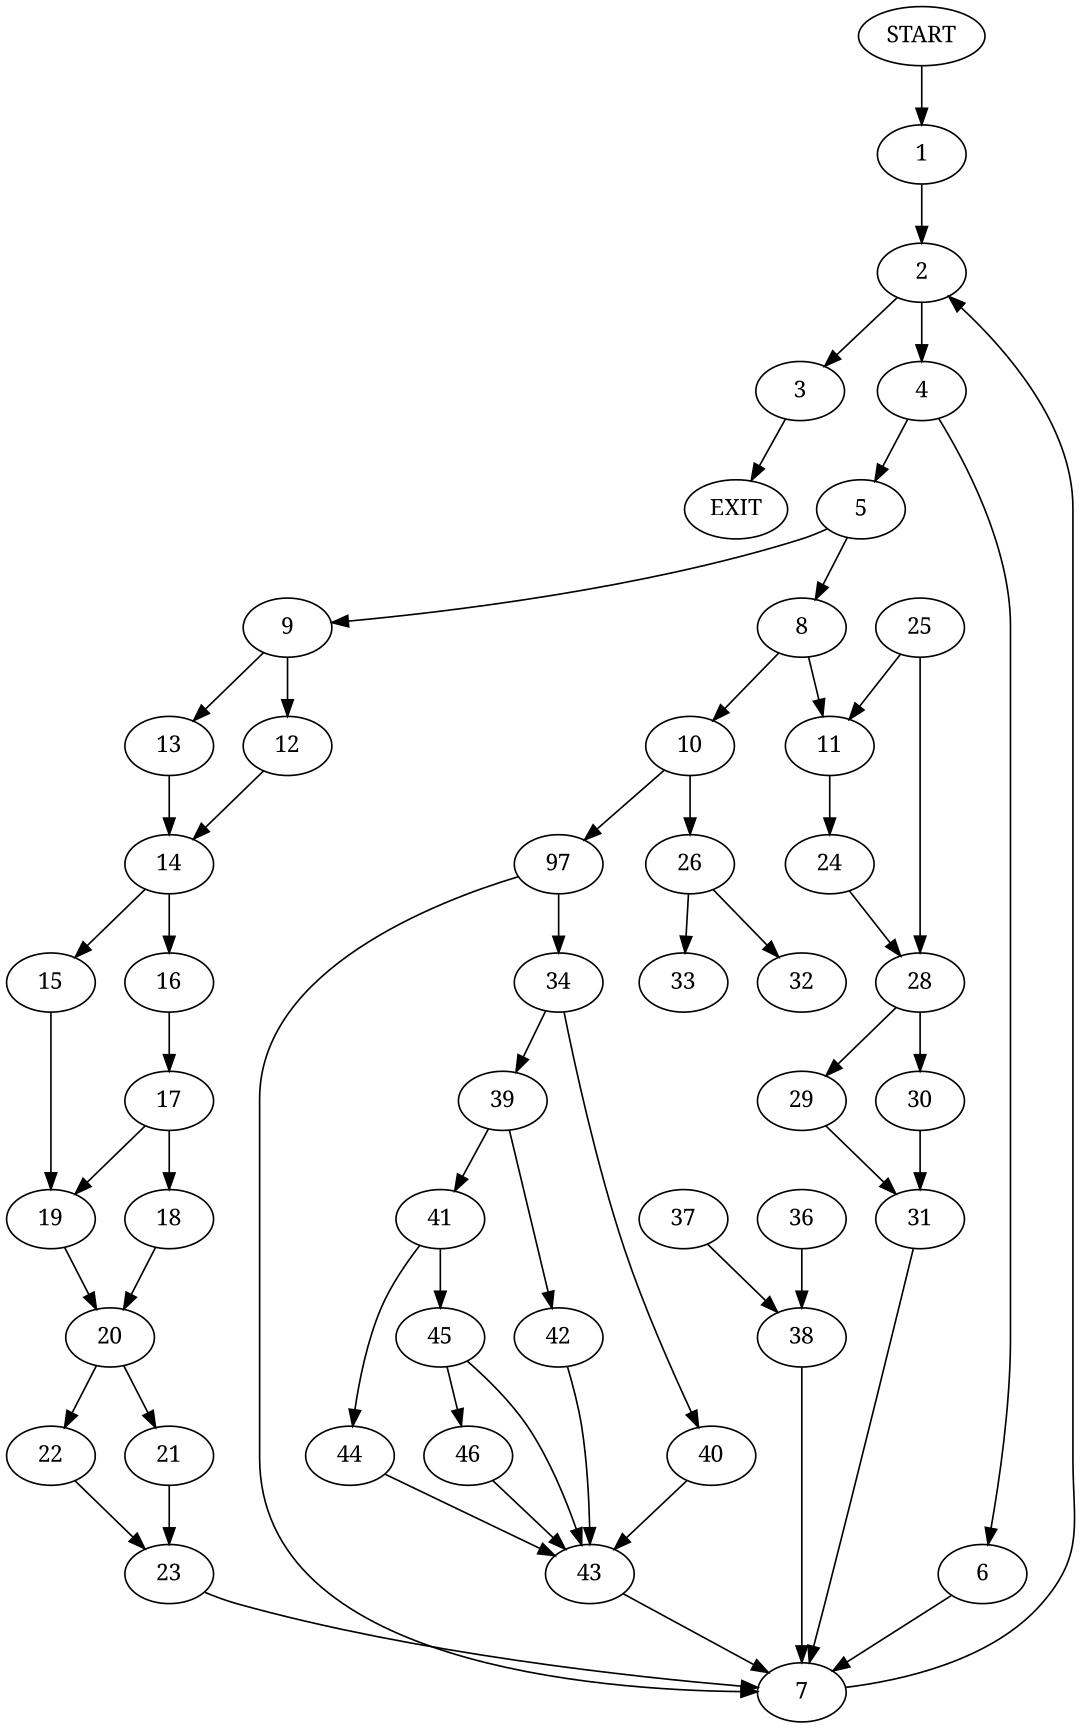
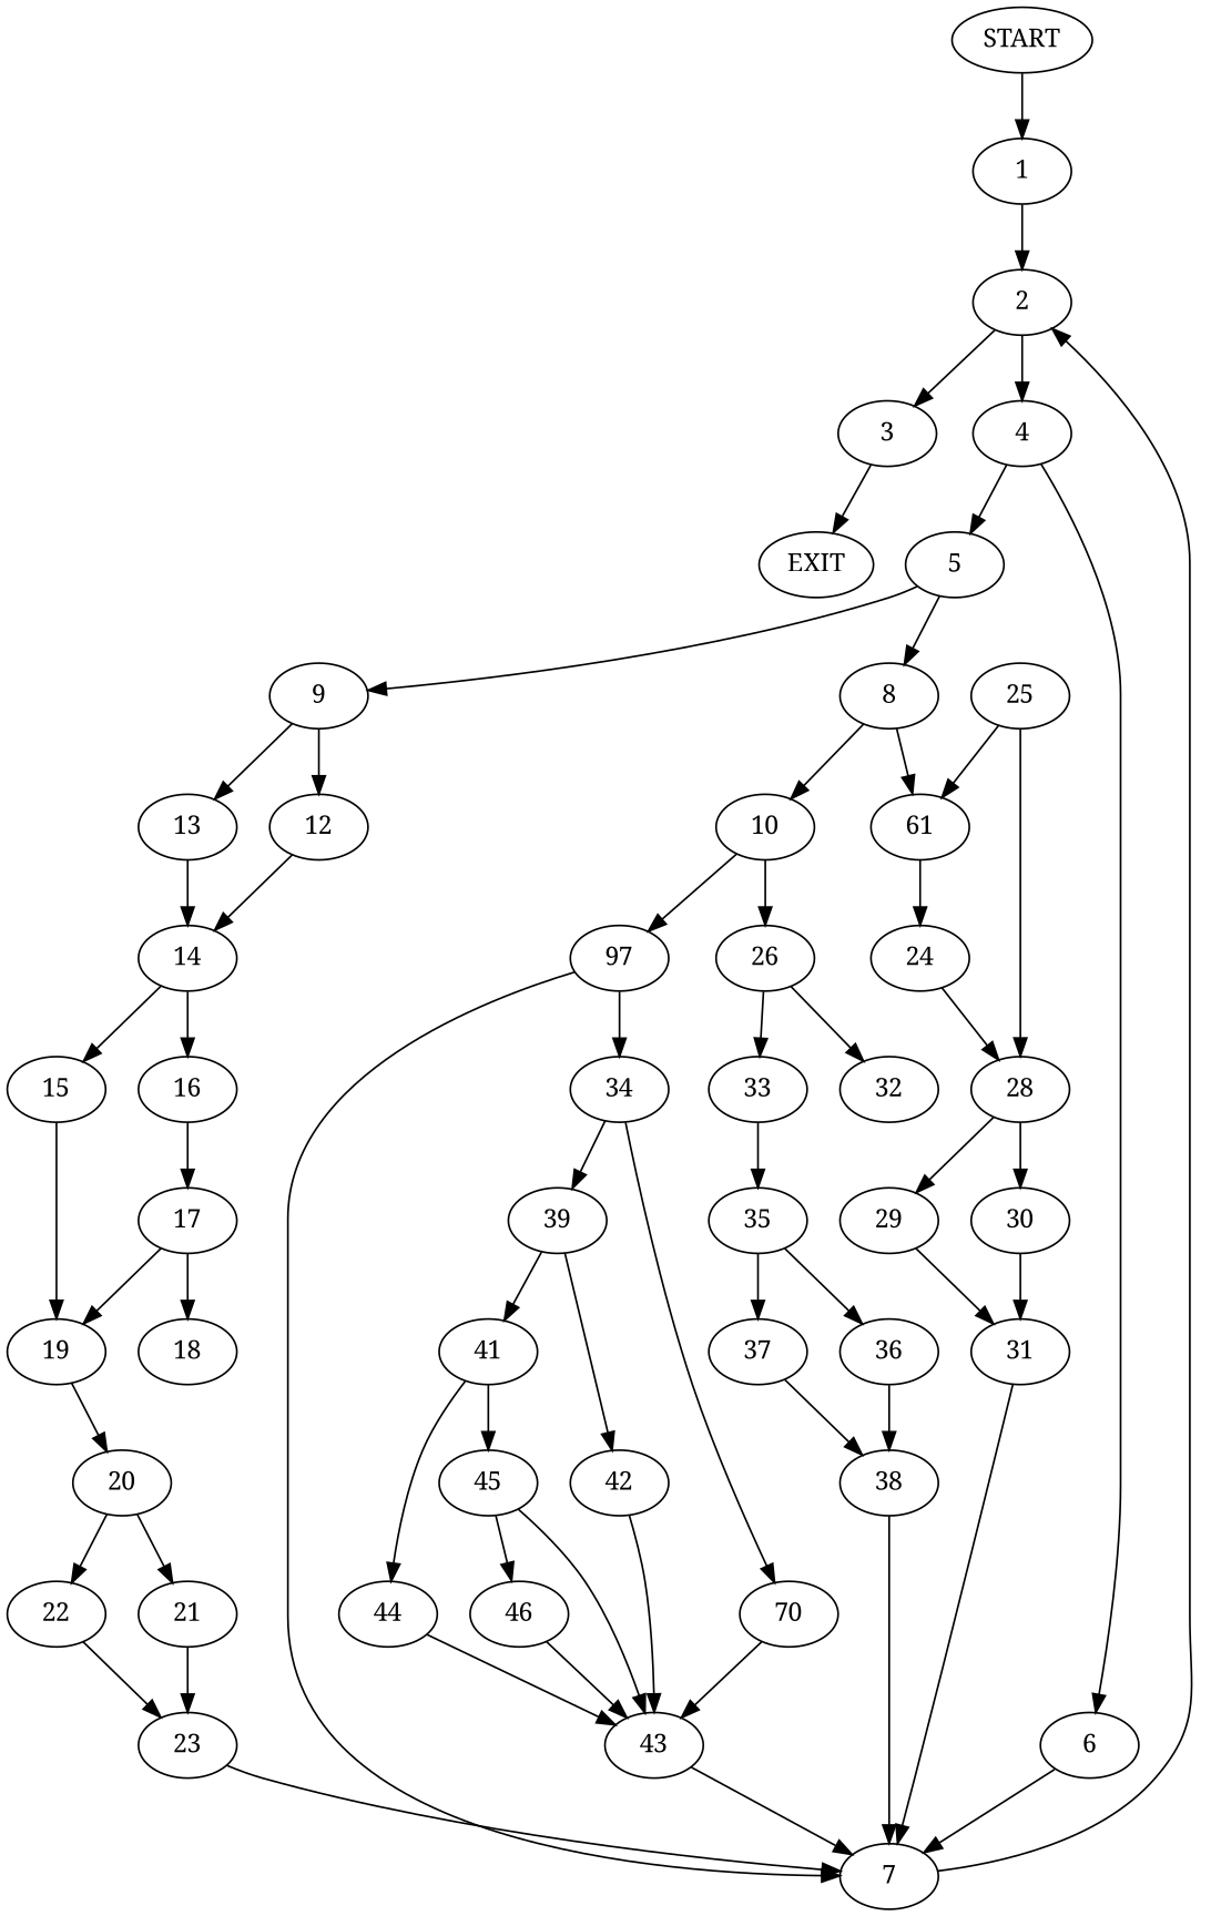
  digraph {
    fontname="Noto Serif"
    node [fontname="Noto Serif"]
    edge [fontname="Noto Serif"]
    n1 [label=START]
    1
    2
    n4 [label=EXIT]
    3
    4
    5
    6
    8
    9
    7
    10
-   11
+   11 [label=61]
    12
    13
    26
    n17 [label=97]
    24
    14
    32
    33
    34
    28
    25
    15
    16
    19
    17
    18
    20
    21
    22
    23
    29
    30
+   35
    39
-   40
+   40 [label=70]
    31
    36
    37
    41
    42
    43
    38
    44
    45
    46
    n1 -> 1
    1 -> 2
    2 -> 3
    2 -> 4
    3 -> n4
    4 -> 5
    4 -> 6
    5 -> 8
    5 -> 9
    6 -> 7
    8 -> 10
    8 -> 11
    9 -> 12
    9 -> 13
    7 -> 2
    10 -> 26
    10 -> n17
    11 -> 24
    12 -> 14
    13 -> 14
    26 -> 32
    26 -> 33
    n17 -> 7
    n17 -> 34
    24 -> 28
    14 -> 15
    14 -> 16
+   33 -> 35
    34 -> 39
    34 -> 40
    28 -> 29
    28 -> 30
    25 -> 11
    25 -> 28
    15 -> 19
    16 -> 17
    19 -> 20
    17 -> 19
    17 -> 18
-   18 -> 20
    20 -> 21
    20 -> 22
    21 -> 23
    22 -> 23
    23 -> 7
    29 -> 31
    30 -> 31
+   35 -> 36
+   35 -> 37
    39 -> 41
    39 -> 42
    40 -> 43
    31 -> 7
    36 -> 38
    37 -> 38
    41 -> 44
    41 -> 45
    42 -> 43
    43 -> 7
    38 -> 7
    44 -> 43
    45 -> 43
    45 -> 46
    46 -> 43
  }
